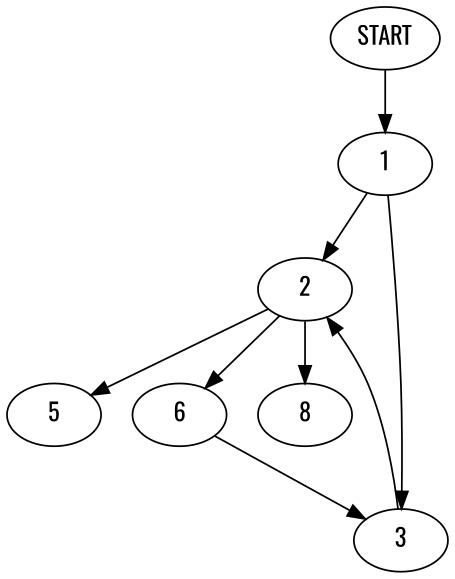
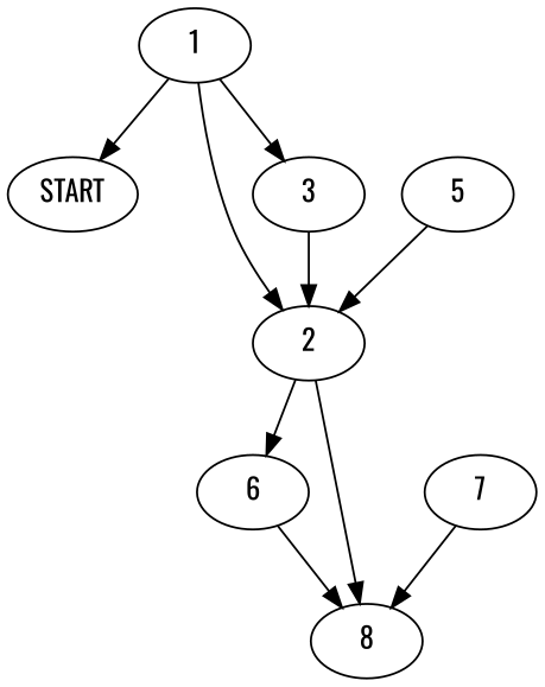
  digraph {
    fontname=Oswald
    node [fontname=Oswald]
    edge [fontname=Oswald]
    n1 [label=START]
    1
    2
    3
    5
    6
    8
-   n1 -> 1
+   7
+   1 -> n1
    1 -> 2
    1 -> 3
-   2 -> 5
+   5 -> 2
    2 -> 6
    2 -> 8
    3 -> 2
-   6 -> 3
+   6 -> 8
+   7 -> 8
  }
